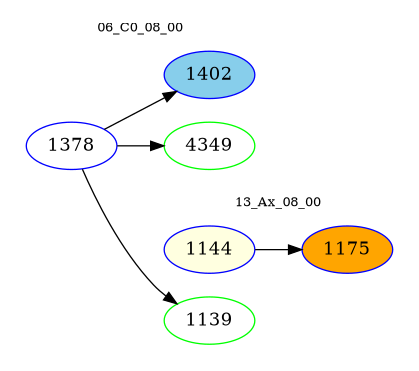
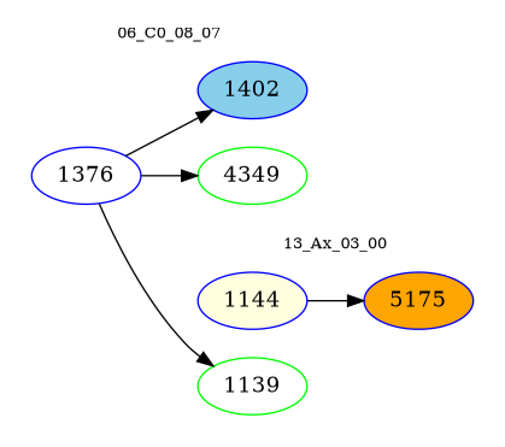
  digraph {
    rankdir=LR
    node [color=blue fillcolor=white style=filled]
    edge [color=black]
    n1 [fillcolor=lightyellow label=1144]
    n2 [color=green label=1139]
-   n3 [fillcolor=orange label=1175]
-   n4 [label=1378]
+   n3 [fillcolor=orange label=5175]
+   n4 [label=1376]
    n5 [color=green label=4349]
    n6 [fillcolor=skyblue label=1402]
    subgraph cluster_1 {
      color=white
      fontsize=10
-     label="13_Ax_08_00"
+     label="13_Ax_03_00"
      n1
      n2
      n3
    }
    subgraph cluster_2 {
      color=white
      fontsize=10
-     label="06_C0_08_00"
+     label="06_C0_08_07"
      n4
      n5
      n6
    }
    n1 -> n3
    n4 -> n2
    n4 -> n5
    n4 -> n6
  }
